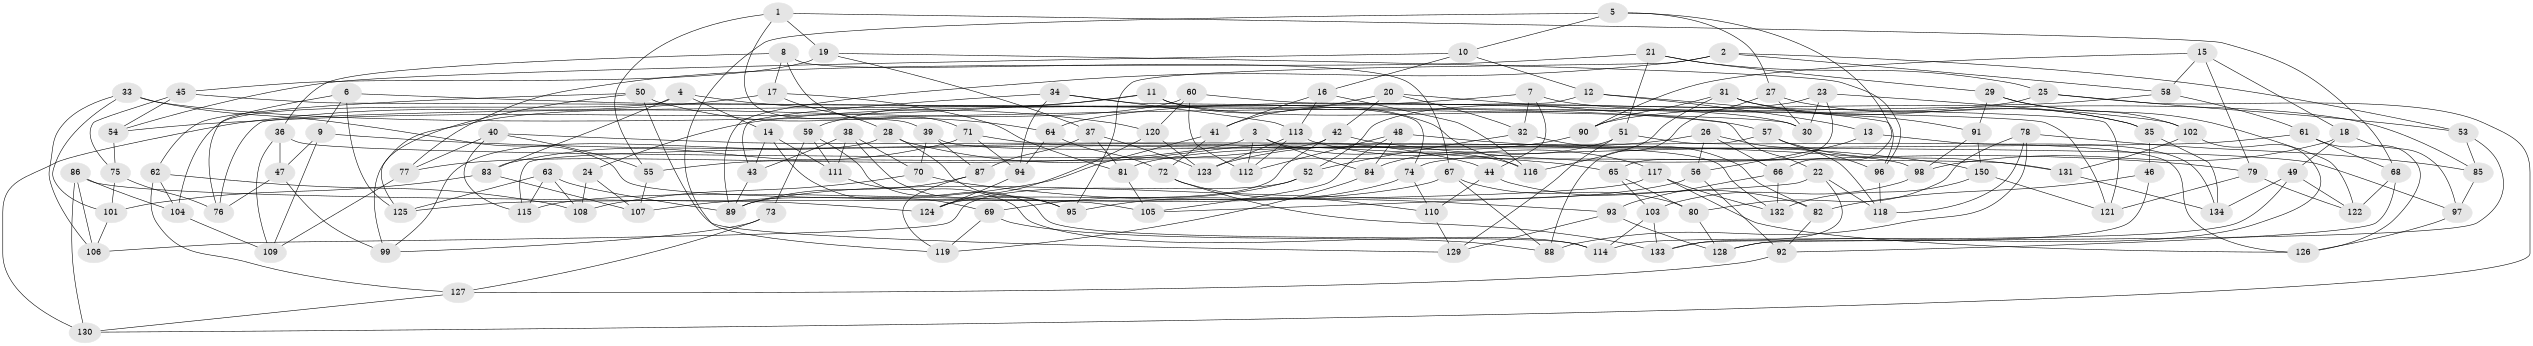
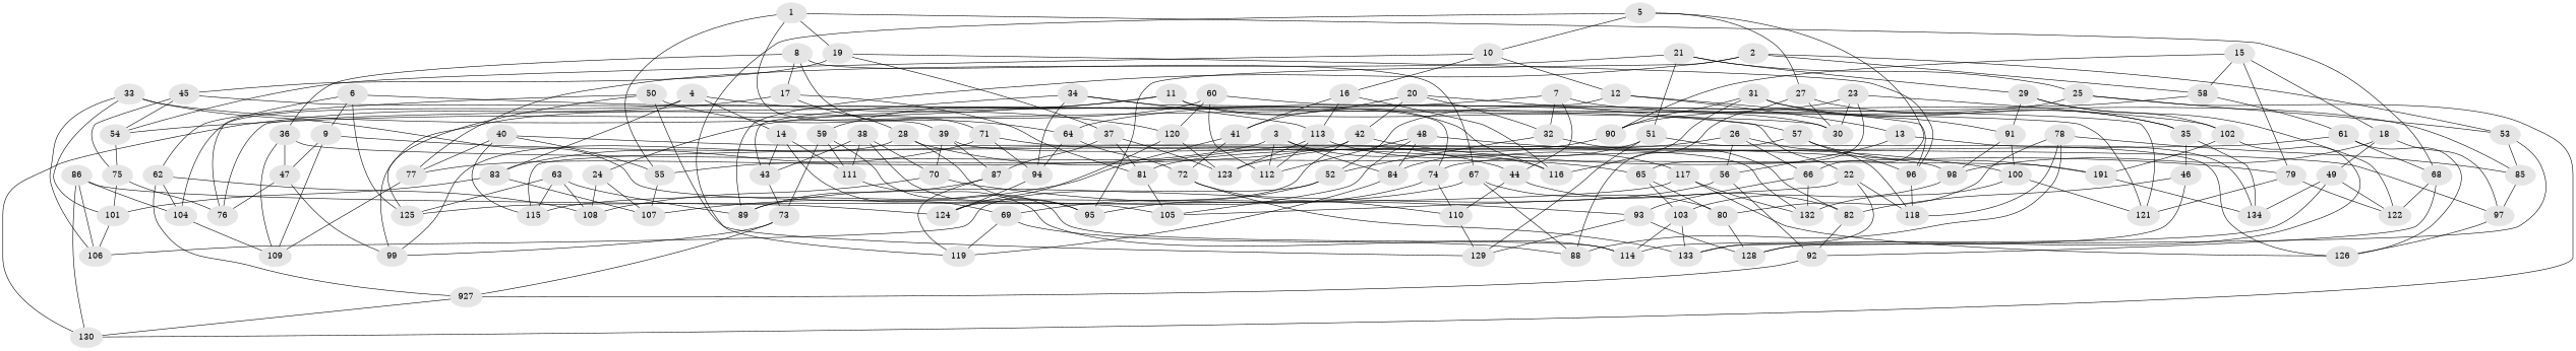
  graph {
    node [color=gray90 style=filled]
    1
    19
    39
    55
    68
    96
    37
    45
    87
    70
    132
    107
    122
    92
    2
    53
    58
    89
    95
    85
    128
    90
    61
    3
    77
    84
    112
    116
    109
    119
    4
    14
    83
    104
    120
    43
    69
    111
    101
    123
    124
    5
    10
    27
    66
    12
    16
    54
    30
    35
    88
    93
    6
    9
    76
    125
    47
    65
    7
    24
    32
    44
    108
    52
    82
    110
    97
    8
    17
    36
    67
    71
    28
    81
    130
-   131
+   131 [label=191]
    115
    80
    94
    99
    103
    13
    41
    113
    75
    11
    59
    73
    114
    56
    134
    118
    46
    133
    15
    18
    79
    49
    98
    121
    72
    117
    105
    126
    20
    22
    42
    21
    25
    29
    51
    64
    102
    91
    129
    23
    106
    26
-   100 [label=150]
+   100
    31
    33
    57
    34
    74
    38
    40
-   127
+   127 [label=927]
    48
    50
    62
    60
    63
    78
    86
    1 -- 19
    1 -- 39
    1 -- 55
    1 -- 68
    19 -- 96
    19 -- 37
    19 -- 45
    39 -- 87
    39 -- 70
    39 -- 132
    55 -- 107
    68 -- 122
    68 -- 92
    96 -- 118
    37 -- 87
    37 -- 123
    37 -- 81
    45 -- 54
    45 -- 75
    45 -- 121
    87 -- 89
    87 -- 119
    70 -- 93
    70 -- 108
    92 -- 127
    2 -- 53
    2 -- 58
    2 -- 89
    2 -- 95
    53 -- 85
    53 -- 128
    58 -- 90
    58 -- 61
    85 -- 97
    90 -- 123
    61 -- 68
    61 -- 126
    61 -- 74
    3 -- 77
    3 -- 84
    3 -- 112
    3 -- 116
    77 -- 109
    84 -- 119
    4 -- 14
    4 -- 83
    4 -- 104
    4 -- 120
    14 -- 43
    14 -- 69
    14 -- 111
    83 -- 107
    83 -- 101
    104 -- 109
    120 -- 123
    120 -- 124
-   43 -- 89
+   43 -- 73
    69 -- 119
    69 -- 88
    111 -- 114
    101 -- 106
    5 -- 119
    5 -- 10
    5 -- 27
    5 -- 66
    10 -- 12
    10 -- 16
    10 -- 54
    27 -- 30
    27 -- 35
    27 -- 88
    66 -- 132
    66 -- 93
    12 -- 96
    12 -- 76
    12 -- 13
    16 -- 116
    16 -- 41
    16 -- 113
    54 -- 75
    35 -- 134
    35 -- 46
    93 -- 128
    93 -- 129
    6 -- 30
    6 -- 9
    6 -- 76
    6 -- 125
    9 -- 109
    9 -- 47
    9 -- 65
    47 -- 76
    47 -- 99
    65 -- 80
    65 -- 103
    7 -- 85
    7 -- 24
    7 -- 32
    7 -- 44
    24 -- 107
    24 -- 108
    32 -- 52
    32 -- 82
    44 -- 82
    44 -- 110
    52 -- 69
    52 -- 106
    82 -- 92
    110 -- 129
    97 -- 126
    8 -- 17
    8 -- 36
    8 -- 67
    8 -- 71
    17 -- 28
    17 -- 81
    17 -- 130
    36 -- 109
    36 -- 47
    36 -- 131
    67 -- 88
    67 -- 115
    67 -- 80
    71 -- 83
    71 -- 97
    71 -- 94
    28 -- 95
    28 -- 44
    28 -- 99
    81 -- 105
    131 -- 134
    80 -- 128
    94 -- 124
    103 -- 114
    103 -- 133
    13 -- 56
    13 -- 134
    41 -- 107
    41 -- 72
    113 -- 112
    113 -- 123
    113 -- 117
    75 -- 101
    75 -- 76
    11 -- 116
    11 -- 54
    11 -- 30
    11 -- 59
    59 -- 111
    59 -- 73
    59 -- 114
    73 -- 99
    73 -- 127
    56 -- 92
    56 -- 89
    46 -- 82
    46 -- 133
    15 -- 58
    15 -- 90
    15 -- 18
    15 -- 79
    18 -- 97
    18 -- 49
    18 -- 98
    79 -- 122
    79 -- 121
    49 -- 122
    49 -- 114
    49 -- 134
    98 -- 103
    72 -- 110
    72 -- 133
    117 -- 132
    117 -- 125
    117 -- 126
    20 -- 32
    20 -- 41
    20 -- 22
    20 -- 42
    22 -- 118
    22 -- 133
    22 -- 105
    42 -- 55
    42 -- 124
    42 -- 79
    21 -- 77
    21 -- 25
    21 -- 29
    21 -- 51
    25 -- 53
    25 -- 130
    25 -- 64
    29 -- 122
    29 -- 102
    29 -- 91
    51 -- 84
    51 -- 126
    51 -- 129
    64 -- 94
    64 -- 72
    102 -- 128
    102 -- 131
    91 -- 98
    91 -- 100
    23 -- 30
    23 -- 65
    23 -- 52
    23 -- 102
    26 -- 66
    26 -- 81
    26 -- 56
    26 -- 118
    100 -- 132
    100 -- 121
    31 -- 90
    31 -- 116
    31 -- 35
    31 -- 91
    33 -- 101
    33 -- 105
    33 -- 106
    33 -- 57
    57 -- 96
    57 -- 131
    57 -- 115
    34 -- 43
    34 -- 94
    34 -- 113
    34 -- 74
    74 -- 95
    74 -- 110
    38 -- 70
    38 -- 95
    38 -- 43
    38 -- 111
    40 -- 55
    40 -- 77
    40 -- 115
    40 -- 98
    127 -- 130
    48 -- 84
    48 -- 112
    48 -- 105
    48 -- 100
    50 -- 125
    50 -- 64
    50 -- 129
    50 -- 62
    62 -- 104
    62 -- 108
    62 -- 127
    60 -- 112
    60 -- 120
    60 -- 99
    60 -- 121
    63 -- 89
    63 -- 125
    63 -- 108
    63 -- 115
    78 -- 85
    78 -- 88
    78 -- 80
    78 -- 118
    86 -- 104
    86 -- 124
    86 -- 130
    86 -- 106
  }
